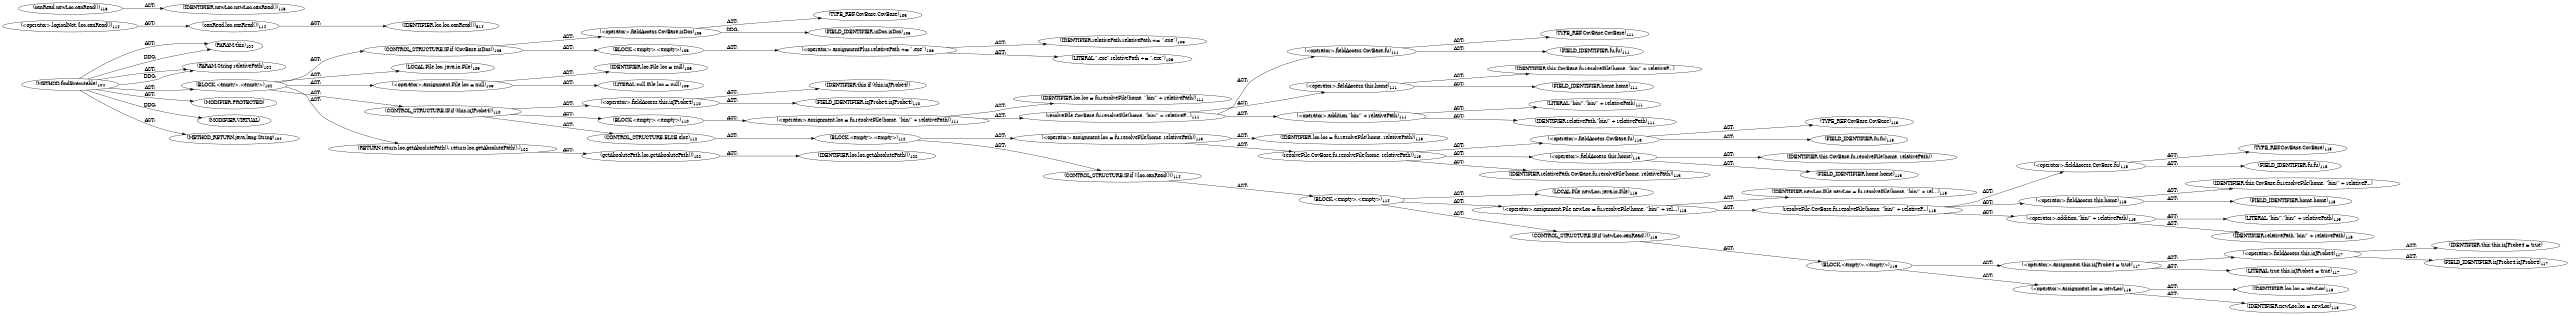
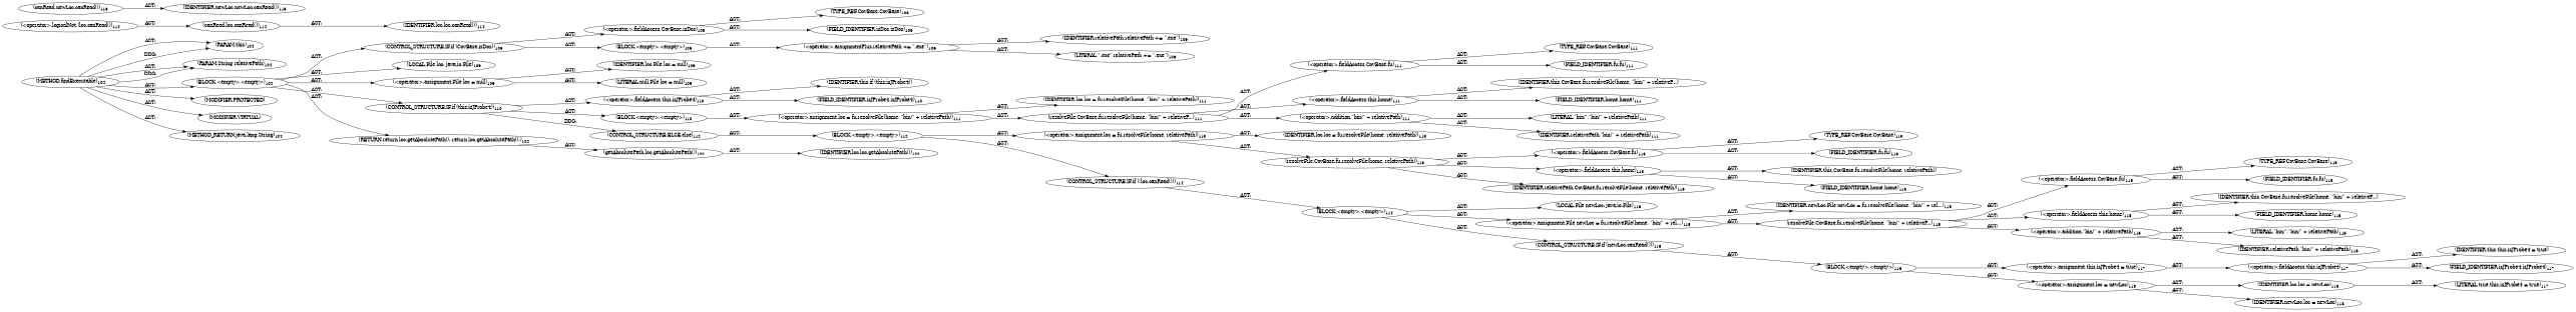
  digraph {
    rankdir=LR
    n1 [label=<(METHOD,findExecutable)<SUB>104</SUB>>]
    n2 [label=<(PARAM,this)<SUB>104</SUB>>]
    n3 [label=<(PARAM,String relativePath)<SUB>104</SUB>>]
    n4 [label=<(BLOCK,&lt;empty&gt;,&lt;empty&gt;)<SUB>104</SUB>>]
    n5 [label=<(MODIFIER,PROTECTED)>]
    n6 [label=<(MODIFIER,VIRTUAL)>]
    n7 [label=<(METHOD_RETURN,java.lang.String)<SUB>104</SUB>>]
    n8 [label=<(CONTROL_STRUCTURE,IF,if (CovBase.isDos))<SUB>105</SUB>>]
    n9 [label=<(LOCAL,File loc: java.io.File)<SUB>109</SUB>>]
    n10 [label=<(&lt;operator&gt;.assignment,File loc = null)<SUB>109</SUB>>]
    n11 [label=<(CONTROL_STRUCTURE,IF,if (this.isJProbe4))<SUB>110</SUB>>]
    n12 [label=<(RETURN,return loc.getAbsolutePath();,return loc.getAbsolutePath();)<SUB>122</SUB>>]
    n13 [label=<(&lt;operator&gt;.fieldAccess,CovBase.isDos)<SUB>105</SUB>>]
    n14 [label=<(BLOCK,&lt;empty&gt;,&lt;empty&gt;)<SUB>105</SUB>>]
    n15 [label=<(IDENTIFIER,loc,File loc = null)<SUB>109</SUB>>]
    n16 [label=<(LITERAL,null,File loc = null)<SUB>109</SUB>>]
    n17 [label=<(&lt;operator&gt;.fieldAccess,this.isJProbe4)<SUB>110</SUB>>]
    n18 [label=<(BLOCK,&lt;empty&gt;,&lt;empty&gt;)<SUB>110</SUB>>]
    n19 [label=<(CONTROL_STRUCTURE,ELSE,else)<SUB>112</SUB>>]
    n20 [label=<(getAbsolutePath,loc.getAbsolutePath())<SUB>122</SUB>>]
    n21 [label=<(TYPE_REF,CovBase,CovBase)<SUB>105</SUB>>]
    n22 [label=<(FIELD_IDENTIFIER,isDos,isDos)<SUB>105</SUB>>]
    n23 [label=<(&lt;operator&gt;.assignmentPlus,relativePath += &quot;.exe&quot;)<SUB>106</SUB>>]
    n24 [label=<(IDENTIFIER,relativePath,relativePath += &quot;.exe&quot;)<SUB>106</SUB>>]
    n25 [label=<(LITERAL,&quot;.exe&quot;,relativePath += &quot;.exe&quot;)<SUB>106</SUB>>]
    n26 [label=<(IDENTIFIER,this,if (this.isJProbe4))>]
    n27 [label=<(FIELD_IDENTIFIER,isJProbe4,isJProbe4)<SUB>110</SUB>>]
    n28 [label=<(&lt;operator&gt;.assignment,loc = fu.resolveFile(home, &quot;bin/&quot; + relativePath))<SUB>111</SUB>>]
    n29 [label=<(BLOCK,&lt;empty&gt;,&lt;empty&gt;)<SUB>112</SUB>>]
    n30 [label=<(IDENTIFIER,loc,loc = fu.resolveFile(home, &quot;bin/&quot; + relativePath))<SUB>111</SUB>>]
    n31 [label=<(resolveFile,CovBase.fu.resolveFile(home, &quot;bin/&quot; + relativeP...)<SUB>111</SUB>>]
    n32 [label=<(&lt;operator&gt;.fieldAccess,CovBase.fu)<SUB>111</SUB>>]
    n33 [label=<(&lt;operator&gt;.fieldAccess,this.home)<SUB>111</SUB>>]
    n34 [label=<(&lt;operator&gt;.addition,&quot;bin/&quot; + relativePath)<SUB>111</SUB>>]
    n35 [label=<(TYPE_REF,CovBase,CovBase)<SUB>111</SUB>>]
    n36 [label=<(FIELD_IDENTIFIER,fu,fu)<SUB>111</SUB>>]
    n37 [label=<(IDENTIFIER,this,CovBase.fu.resolveFile(home, &quot;bin/&quot; + relativeP...)>]
    n38 [label=<(FIELD_IDENTIFIER,home,home)<SUB>111</SUB>>]
    n39 [label=<(LITERAL,&quot;bin/&quot;,&quot;bin/&quot; + relativePath)<SUB>111</SUB>>]
    n40 [label=<(IDENTIFIER,relativePath,&quot;bin/&quot; + relativePath)<SUB>111</SUB>>]
    n41 [label=<(&lt;operator&gt;.assignment,loc = fu.resolveFile(home, relativePath))<SUB>113</SUB>>]
    n42 [label=<(CONTROL_STRUCTURE,IF,if (!loc.canRead()))<SUB>114</SUB>>]
    n43 [label=<(IDENTIFIER,loc,loc = fu.resolveFile(home, relativePath))<SUB>113</SUB>>]
    n44 [label=<(resolveFile,CovBase.fu.resolveFile(home, relativePath))<SUB>113</SUB>>]
    n45 [label=<(BLOCK,&lt;empty&gt;,&lt;empty&gt;)<SUB>114</SUB>>]
    n46 [label=<(&lt;operator&gt;.fieldAccess,CovBase.fu)<SUB>113</SUB>>]
    n47 [label=<(&lt;operator&gt;.fieldAccess,this.home)<SUB>113</SUB>>]
    n48 [label=<(IDENTIFIER,relativePath,CovBase.fu.resolveFile(home, relativePath))<SUB>113</SUB>>]
    n49 [label=<(TYPE_REF,CovBase,CovBase)<SUB>113</SUB>>]
    n50 [label=<(FIELD_IDENTIFIER,fu,fu)<SUB>113</SUB>>]
    n51 [label=<(IDENTIFIER,this,CovBase.fu.resolveFile(home, relativePath))>]
    n52 [label=<(FIELD_IDENTIFIER,home,home)<SUB>113</SUB>>]
    n53 [label=<(&lt;operator&gt;.logicalNot,!loc.canRead())<SUB>114</SUB>>]
    n54 [label=<(canRead,loc.canRead())<SUB>114</SUB>>]
    n55 [label=<(LOCAL,File newLoc: java.io.File)<SUB>115</SUB>>]
    n56 [label=<(&lt;operator&gt;.assignment,File newLoc = fu.resolveFile(home, &quot;bin/&quot; + rel...)<SUB>115</SUB>>]
    n57 [label=<(CONTROL_STRUCTURE,IF,if (newLoc.canRead()))<SUB>116</SUB>>]
-   n58 [label=<(IDENTIFIER,loc,loc.canRead())<SUB>514</SUB>>]
+   n58 [label=<(IDENTIFIER,loc,loc.canRead())<SUB>114</SUB>>]
    n59 [label=<(IDENTIFIER,newLoc,File newLoc = fu.resolveFile(home, &quot;bin/&quot; + rel...)<SUB>115</SUB>>]
    n60 [label=<(resolveFile,CovBase.fu.resolveFile(home, &quot;bin/&quot; + relativeP...)<SUB>115</SUB>>]
    n61 [label=<(BLOCK,&lt;empty&gt;,&lt;empty&gt;)<SUB>116</SUB>>]
    n62 [label=<(&lt;operator&gt;.fieldAccess,CovBase.fu)<SUB>115</SUB>>]
    n63 [label=<(&lt;operator&gt;.fieldAccess,this.home)<SUB>115</SUB>>]
    n64 [label=<(&lt;operator&gt;.addition,&quot;bin/&quot; + relativePath)<SUB>115</SUB>>]
    n65 [label=<(TYPE_REF,CovBase,CovBase)<SUB>115</SUB>>]
    n66 [label=<(FIELD_IDENTIFIER,fu,fu)<SUB>115</SUB>>]
    n67 [label=<(IDENTIFIER,this,CovBase.fu.resolveFile(home, &quot;bin/&quot; + relativeP...)>]
    n68 [label=<(FIELD_IDENTIFIER,home,home)<SUB>115</SUB>>]
    n69 [label=<(LITERAL,&quot;bin/&quot;,&quot;bin/&quot; + relativePath)<SUB>115</SUB>>]
    n70 [label=<(IDENTIFIER,relativePath,&quot;bin/&quot; + relativePath)<SUB>115</SUB>>]
    n71 [label=<(canRead,newLoc.canRead())<SUB>116</SUB>>]
    n72 [label=<(IDENTIFIER,newLoc,newLoc.canRead())<SUB>116</SUB>>]
    n73 [label=<(&lt;operator&gt;.assignment,this.isJProbe4 = true)<SUB>117</SUB>>]
    n74 [label=<(&lt;operator&gt;.assignment,loc = newLoc)<SUB>118</SUB>>]
    n75 [label=<(&lt;operator&gt;.fieldAccess,this.isJProbe4)<SUB>117</SUB>>]
    n76 [label=<(LITERAL,true,this.isJProbe4 = true)<SUB>117</SUB>>]
    n77 [label=<(IDENTIFIER,loc,loc = newLoc)<SUB>118</SUB>>]
    n78 [label=<(IDENTIFIER,newLoc,loc = newLoc)<SUB>118</SUB>>]
    n79 [label=<(IDENTIFIER,this,this.isJProbe4 = true)>]
    n80 [label=<(FIELD_IDENTIFIER,isJProbe4,isJProbe4)<SUB>117</SUB>>]
    n81 [label=<(IDENTIFIER,loc,loc.getAbsolutePath())<SUB>122</SUB>>]
    n1 -> n2 [label="AST: "]
    n1 -> n2 [label="DDG: "]
    n1 -> n3 [label="AST: "]
    n1 -> n3 [label="DDG: "]
    n1 -> n4 [label="AST: "]
    n1 -> n5 [label="AST: "]
-   n1 -> n6 [label="DDG: "]
+   n1 -> n6 [label="AST: "]
    n1 -> n7 [label="AST: "]
    n4 -> n8 [label="AST: "]
    n4 -> n9 [label="AST: "]
    n4 -> n10 [label="AST: "]
    n4 -> n11 [label="AST: "]
    n4 -> n12 [label="AST: "]
    n8 -> n13 [label="AST: "]
    n8 -> n14 [label="AST: "]
    n10 -> n15 [label="AST: "]
    n10 -> n16 [label="AST: "]
    n11 -> n17 [label="AST: "]
    n11 -> n18 [label="AST: "]
-   n11 -> n19 [label="AST: "]
+   n11 -> n19 [label="DDG: "]
    n12 -> n20 [label="AST: "]
    n13 -> n21 [label="AST: "]
-   n13 -> n22 [label="DDG: "]
+   n13 -> n22 [label="AST: "]
    n14 -> n23 [label="AST: "]
    n17 -> n26 [label="AST: "]
    n17 -> n27 [label="AST: "]
    n18 -> n28 [label="AST: "]
    n19 -> n29 [label="AST: "]
    n20 -> n81 [label="AST: "]
    n23 -> n24 [label="AST: "]
    n23 -> n25 [label="AST: "]
    n28 -> n30 [label="AST: "]
    n28 -> n31 [label="AST: "]
    n29 -> n41 [label="AST: "]
    n29 -> n42 [label="AST: "]
    n31 -> n32 [label="AST: "]
    n31 -> n33 [label="AST: "]
    n31 -> n34 [label="AST: "]
    n32 -> n35 [label="AST: "]
    n32 -> n36 [label="AST: "]
    n33 -> n37 [label="AST: "]
    n33 -> n38 [label="AST: "]
    n34 -> n39 [label="AST: "]
    n34 -> n40 [label="AST: "]
    n41 -> n43 [label="AST: "]
    n41 -> n44 [label="AST: "]
    n42 -> n45 [label="AST: "]
    n44 -> n46 [label="AST: "]
    n44 -> n47 [label="AST: "]
    n44 -> n48 [label="AST: "]
    n45 -> n55 [label="AST: "]
    n45 -> n56 [label="AST: "]
    n45 -> n57 [label="AST: "]
    n46 -> n49 [label="AST: "]
    n46 -> n50 [label="AST: "]
    n47 -> n51 [label="AST: "]
    n47 -> n52 [label="AST: "]
    n53 -> n54 [label="AST: "]
    n54 -> n58 [label="AST: "]
    n56 -> n59 [label="AST: "]
    n56 -> n60 [label="AST: "]
    n57 -> n61 [label="AST: "]
    n60 -> n62 [label="AST: "]
    n60 -> n63 [label="AST: "]
    n60 -> n64 [label="AST: "]
    n61 -> n73 [label="AST: "]
    n61 -> n74 [label="AST: "]
    n62 -> n65 [label="AST: "]
    n62 -> n66 [label="AST: "]
    n63 -> n67 [label="AST: "]
    n63 -> n68 [label="AST: "]
    n64 -> n69 [label="AST: "]
    n64 -> n70 [label="AST: "]
    n71 -> n72 [label="AST: "]
    n73 -> n75 [label="AST: "]
-   n73 -> n76 [label="AST: "]
+   n77 -> n76 [label="AST: "]
    n74 -> n77 [label="AST: "]
    n74 -> n78 [label="AST: "]
    n75 -> n79 [label="AST: "]
    n75 -> n80 [label="AST: "]
  }
